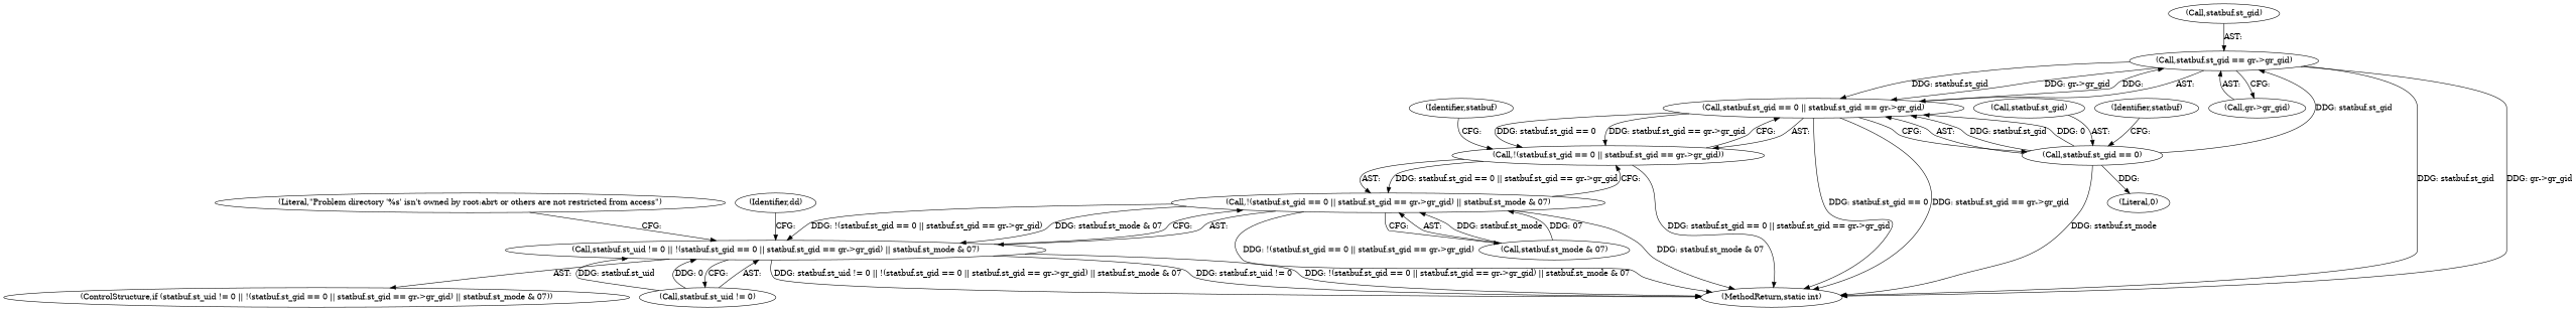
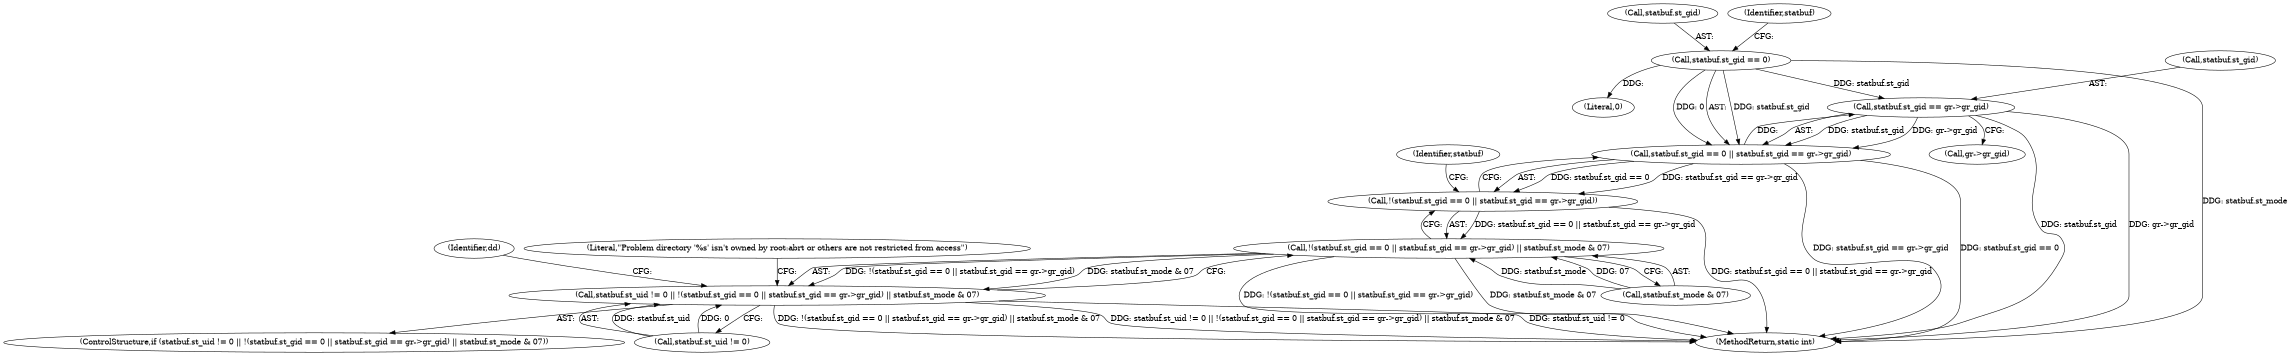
  digraph {
    n1 [label="(Call,statbuf.st_gid == gr->gr_gid)"]
    n2 [label="(Call,statbuf.st_gid == 0 || statbuf.st_gid == gr->gr_gid)"]
    n3 [label="(Call,gr->gr_gid)"]
    n4 [label="(MethodReturn,static int)"]
    n5 [label="(Call,statbuf.st_gid == 0)"]
    n6 [label="(Call,!(statbuf.st_gid == 0 || statbuf.st_gid == gr->gr_gid))"]
    n7 [label="(Literal,0)"]
    n8 [label="(Call,!(statbuf.st_gid == 0 || statbuf.st_gid == gr->gr_gid) || statbuf.st_mode & 07)"]
    n9 [label="(Call,statbuf.st_uid != 0 || !(statbuf.st_gid == 0 || statbuf.st_gid == gr->gr_gid) || statbuf.st_mode & 07)"]
    n10 [label="(Call,statbuf.st_mode & 07)"]
    n11 [label="(ControlStructure,if (statbuf.st_uid != 0 || !(statbuf.st_gid == 0 || statbuf.st_gid == gr->gr_gid) || statbuf.st_mode & 07))"]
    n12 [label="(Call,statbuf.st_uid != 0)"]
    n13 [label="(Identifier,dd)"]
    n14 [label="(Literal,\"Problem directory '%s' isn't owned by root:abrt or others are not restricted from access\")"]
    n15 [label="(Identifier,statbuf)"]
    n16 [label="(Call,statbuf.st_gid)"]
    n17 [label="(Call,statbuf.st_gid)"]
    n18 [label="(Identifier,statbuf)"]
    n1 -> n2 [label="AST: "]
    n1 -> n2 [label="DDG: statbuf.st_gid"]
    n1 -> n2 [label="DDG: gr->gr_gid"]
    n1 -> n3 [label="CFG: "]
    n1 -> n4 [label="DDG: statbuf.st_gid"]
    n1 -> n4 [label="DDG: gr->gr_gid"]
    n2 -> n1 [label="DDG: "]
    n2 -> n4 [label="DDG: statbuf.st_gid == 0"]
    n2 -> n4 [label="DDG: statbuf.st_gid == gr->gr_gid"]
-   n2 -> n5 [label="CFG: "]
    n2 -> n6 [label="AST: "]
    n2 -> n6 [label="DDG: statbuf.st_gid == 0"]
    n2 -> n6 [label="DDG: statbuf.st_gid == gr->gr_gid"]
-   n3 -> n1 [label="AST: "]
    n5 -> n1 [label="DDG: statbuf.st_gid"]
    n5 -> n2 [label="AST: "]
    n5 -> n2 [label="DDG: statbuf.st_gid"]
    n5 -> n2 [label="DDG: 0"]
    n5 -> n4 [label="DDG: statbuf.st_mode"]
    n5 -> n7 [label="DDG: "]
    n6 -> n2 [label="CFG: "]
    n6 -> n4 [label="DDG: statbuf.st_gid == 0 || statbuf.st_gid == gr->gr_gid"]
    n6 -> n8 [label="AST: "]
    n6 -> n8 [label="DDG: statbuf.st_gid == 0 || statbuf.st_gid == gr->gr_gid"]
    n8 -> n4 [label="DDG: !(statbuf.st_gid == 0 || statbuf.st_gid == gr->gr_gid)"]
    n8 -> n4 [label="DDG: statbuf.st_mode & 07"]
    n8 -> n6 [label="CFG: "]
    n8 -> n9 [label="AST: "]
    n8 -> n9 [label="DDG: !(statbuf.st_gid == 0 || statbuf.st_gid == gr->gr_gid)"]
    n8 -> n9 [label="DDG: statbuf.st_mode & 07"]
    n8 -> n10 [label="CFG: "]
    n9 -> n4 [label="DDG: statbuf.st_uid != 0"]
    n9 -> n4 [label="DDG: !(statbuf.st_gid == 0 || statbuf.st_gid == gr->gr_gid) || statbuf.st_mode & 07"]
    n9 -> n4 [label="DDG: statbuf.st_uid != 0 || !(statbuf.st_gid == 0 || statbuf.st_gid == gr->gr_gid) || statbuf.st_mode & 07"]
    n9 -> n8 [label="CFG: "]
    n9 -> n11 [label="AST: "]
    n9 -> n12 [label="CFG: "]
    n10 -> n8 [label="AST: "]
    n10 -> n8 [label="DDG: statbuf.st_mode"]
    n10 -> n8 [label="DDG: 07"]
    n12 -> n9 [label="AST: "]
    n12 -> n9 [label="DDG: statbuf.st_uid"]
    n12 -> n9 [label="DDG: 0"]
    n13 -> n9 [label="CFG: "]
    n14 -> n9 [label="CFG: "]
    n15 -> n6 [label="CFG: "]
    n16 -> n1 [label="AST: "]
    n17 -> n5 [label="AST: "]
    n18 -> n5 [label="CFG: "]
  }
